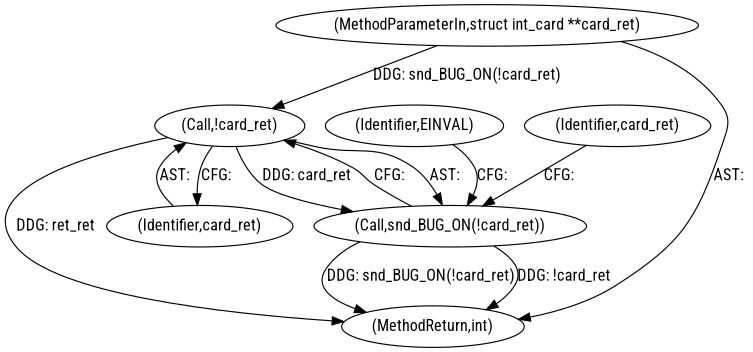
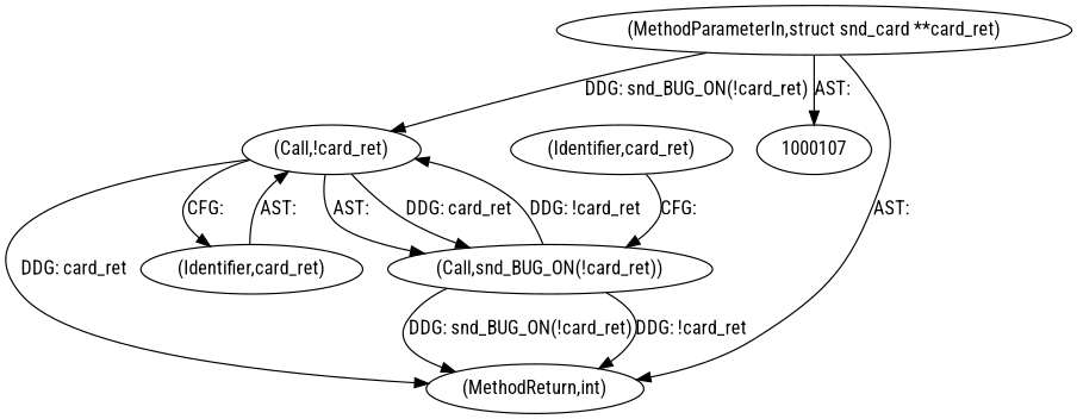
  digraph {
    fontname="Roboto Condensed"
    node [fontname="Roboto Condensed"]
    edge [fontname="Roboto Condensed"]
    n1 [label="(Call,!card_ret)"]
    n2 [label="(Call,snd_BUG_ON(!card_ret))"]
    n3 [label="(MethodReturn,int)"]
    n4 [label="(Identifier,card_ret)"]
-   n5 [label="(MethodParameterIn,struct int_card **card_ret)"]
-   n7 [label="(Identifier,EINVAL)"]
+   n5 [label="(MethodParameterIn,struct snd_card **card_ret)"]
+   1000107
    n8 [label="(Identifier,card_ret)"]
    n1 -> n2 [label="AST: "]
    n1 -> n2 [label="DDG: card_ret"]
-   n1 -> n3 [label="DDG: ret_ret"]
+   n1 -> n3 [label="DDG: card_ret"]
    n1 -> n4 [label="CFG: "]
-   n2 -> n1 [label="CFG: "]
+   n2 -> n1 [label="DDG: !card_ret"]
    n2 -> n3 [label="DDG: snd_BUG_ON(!card_ret)"]
    n2 -> n3 [label="DDG: !card_ret"]
    n4 -> n1 [label="AST: "]
    n5 -> n1 [label="DDG: snd_BUG_ON(!card_ret)"]
    n5 -> n3 [label="AST: "]
-   n7 -> n2 [label="CFG: "]
+   n5 -> 1000107 [label="AST: "]
    n8 -> n2 [label="CFG: "]
  }
